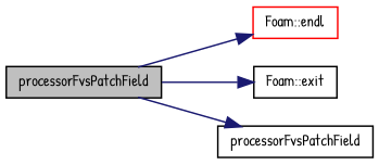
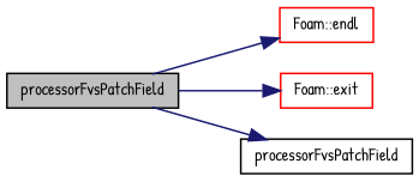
  digraph {
    rankdir=LR
    fontname="Patrick Hand"
    node [color=black fontname="Patrick Hand" fontsize=10 shape=record]
    edge [color=midnightblue fontname="Patrick Hand" fontsize=10 labelfontname=Helvetica labelfontsize=10 style=solid]
    n1 [fillcolor=grey75 fontcolor=black height=0.2 label=processorFvsPatchField style=filled width=0.4]
    n2 [color=red height=0.2 label="Foam::endl" width=0.4]
-   n3 [height=0.2 label="Foam::exit" width=0.4]
+   n3 [color=red height=0.2 label="Foam::exit" width=0.4]
    n4 [height=0.2 label=processorFvsPatchField width=0.4]
    n1 -> n2
    n1 -> n3
    n1 -> n4
  }
